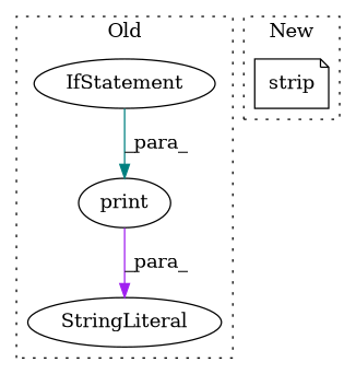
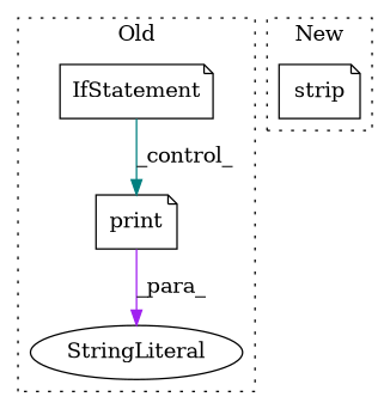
  digraph {
    node [a=32 shape=note]
-   n1 [l="6,1" label=print s="3277,3329" shape=ellipse]
+   n1 [l="6,1" label=print s="3277,3329"]
    n2 [a=45 l=46 label=StringLiteral s=3283 shape=ellipse]
-   n3 [a=25 l="4,2" label=IfStatement s="3008,3129" shape=ellipse]
+   n3 [a=25 l="4,2" label=IfStatement s="3008,3129"]
    n4 [l=7 label=strip s=3572]
    subgraph cluster_1 {
      label=Old
      style=dotted
      n1
      n2
      n3
    }
    subgraph cluster_2 {
      label=New
      style=dotted
      n4
    }
    n1 -> n2 [color=purple label=_para_]
-   n3 -> n1 [color=teal label=_para_]
+   n3 -> n1 [color=teal label=_control_]
  }
